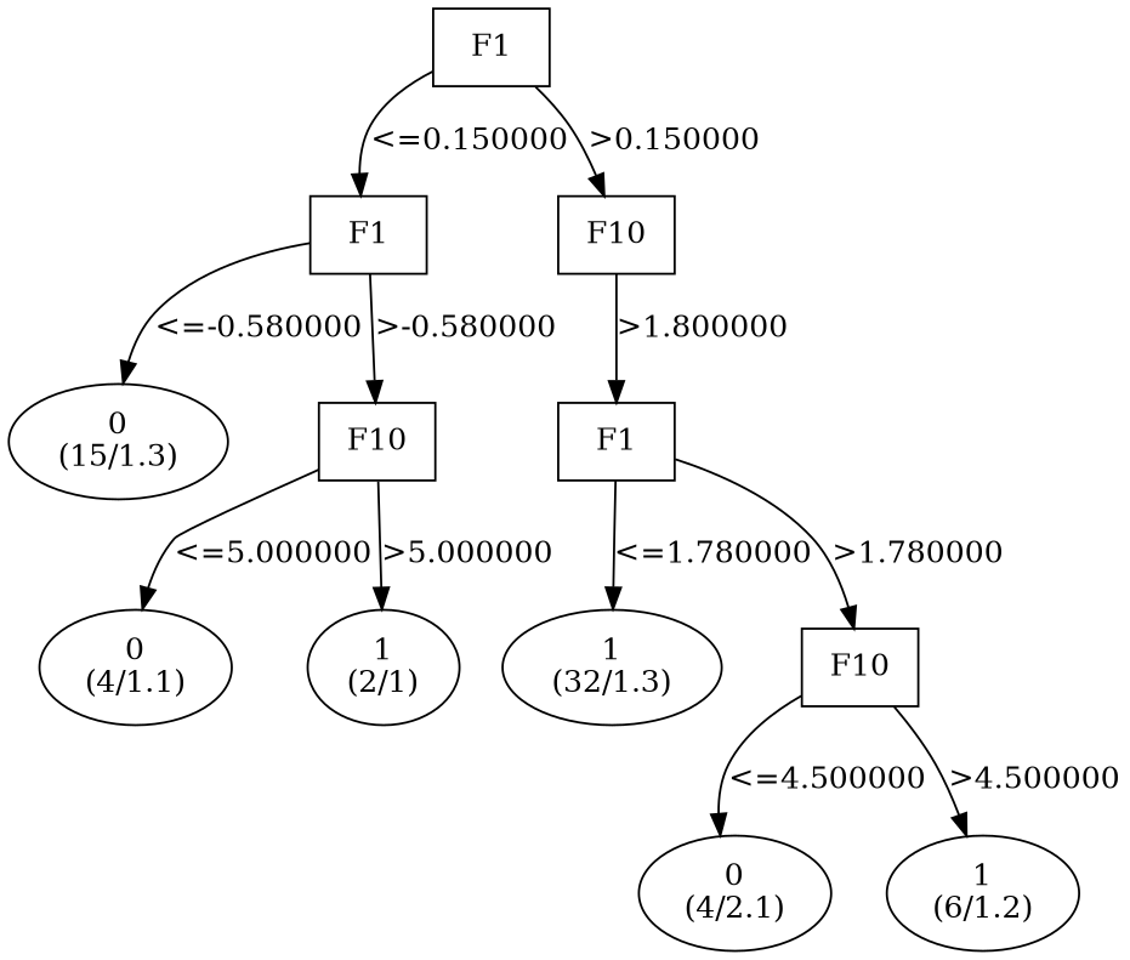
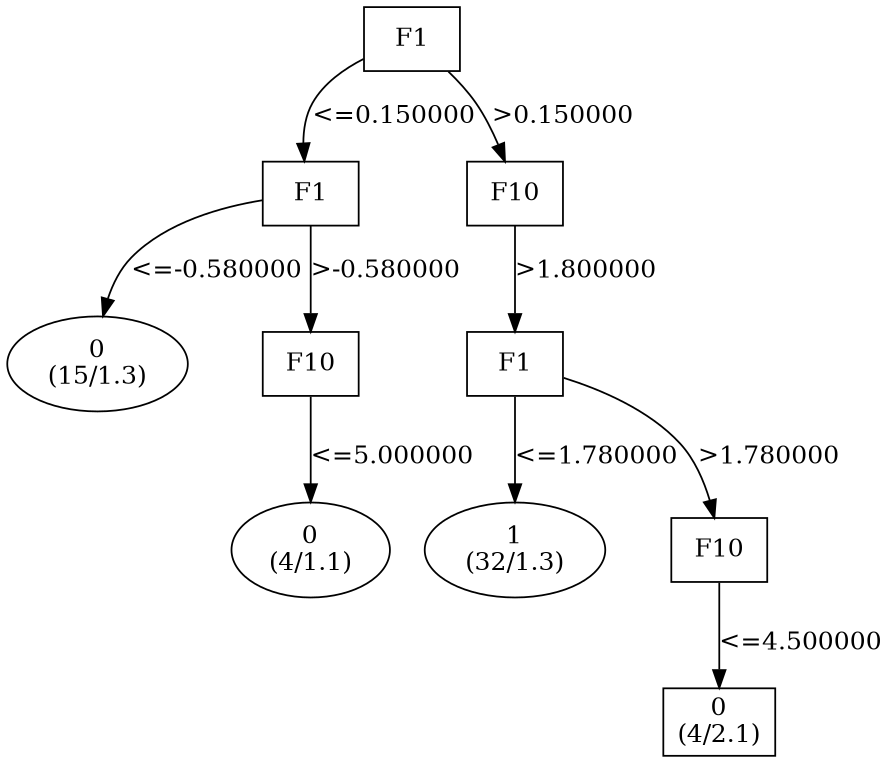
  digraph {
    node [shape=box]
    n1 [label="F1\n"]
    n2 [label="F1\n"]
    n3 [label="F10\n"]
    n4 [label="0\n(15/1.3)" shape=ellipse]
    n5 [label="F10\n"]
    n6 [label="F1\n"]
    n7 [label="0\n(4/1.1)" shape=ellipse]
-   n8 [label="1\n(2/1)" shape=ellipse]
    n9 [label="1\n(32/1.3)" shape=ellipse]
    n10 [label="F10\n"]
-   n11 [label="0\n(4/2.1)" shape=ellipse]
-   n12 [label="1\n(6/1.2)" shape=ellipse]
+   n11 [label="0\n(4/2.1)"]
    n1 -> n2 [label="<=0.150000"]
    n1 -> n3 [label=">0.150000"]
    n2 -> n4 [label="<=-0.580000"]
    n2 -> n5 [label=">-0.580000"]
    n3 -> n6 [label=">1.800000"]
    n5 -> n7 [label="<=5.000000"]
-   n5 -> n8 [label=">5.000000"]
    n6 -> n9 [label="<=1.780000"]
    n6 -> n10 [label=">1.780000"]
    n10 -> n11 [label="<=4.500000"]
-   n10 -> n12 [label=">4.500000"]
  }
